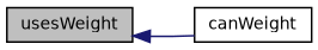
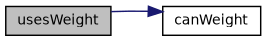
  digraph {
    rankdir=LR
    node [color=black fontname=Helvetica fontsize=10 shape=record]
    n1 [fillcolor=grey75 fontcolor=black height=0.2 label=usesWeight style=filled width=0.4]
    n2 [height=0.2 label=canWeight width=0.4]
-   n1 -> n2 [color=midnightblue dir=back fontname=Helvetica fontsize=10 labelfontname=Helvetica labelfontsize=10 style=solid]
+   n2 -> n1 [color=midnightblue dir=back fontname=Helvetica fontsize=10 labelfontname=Helvetica labelfontsize=10 style=solid]
  }
